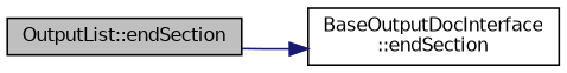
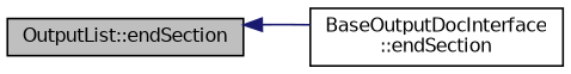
  digraph {
    rankdir=LR
    node [color=black fontname=Helvetica fontsize=10 shape=record style=filled]
    n1 [fillcolor=grey75 fontcolor=black height=0.2 label="OutputList::endSection" width=0.4]
    n2 [fillcolor=white height=0.2 label="BaseOutputDocInterface\l::endSection" width=0.4]
-   n1 -> n2 [color=midnightblue fontname=Helvetica fontsize=10 labelfontname=Helvetica labelfontsize=10 style=solid]
+   n2 -> n1 [color=midnightblue fontname=Helvetica fontsize=10 labelfontname=Helvetica labelfontsize=10 style=solid]
  }
